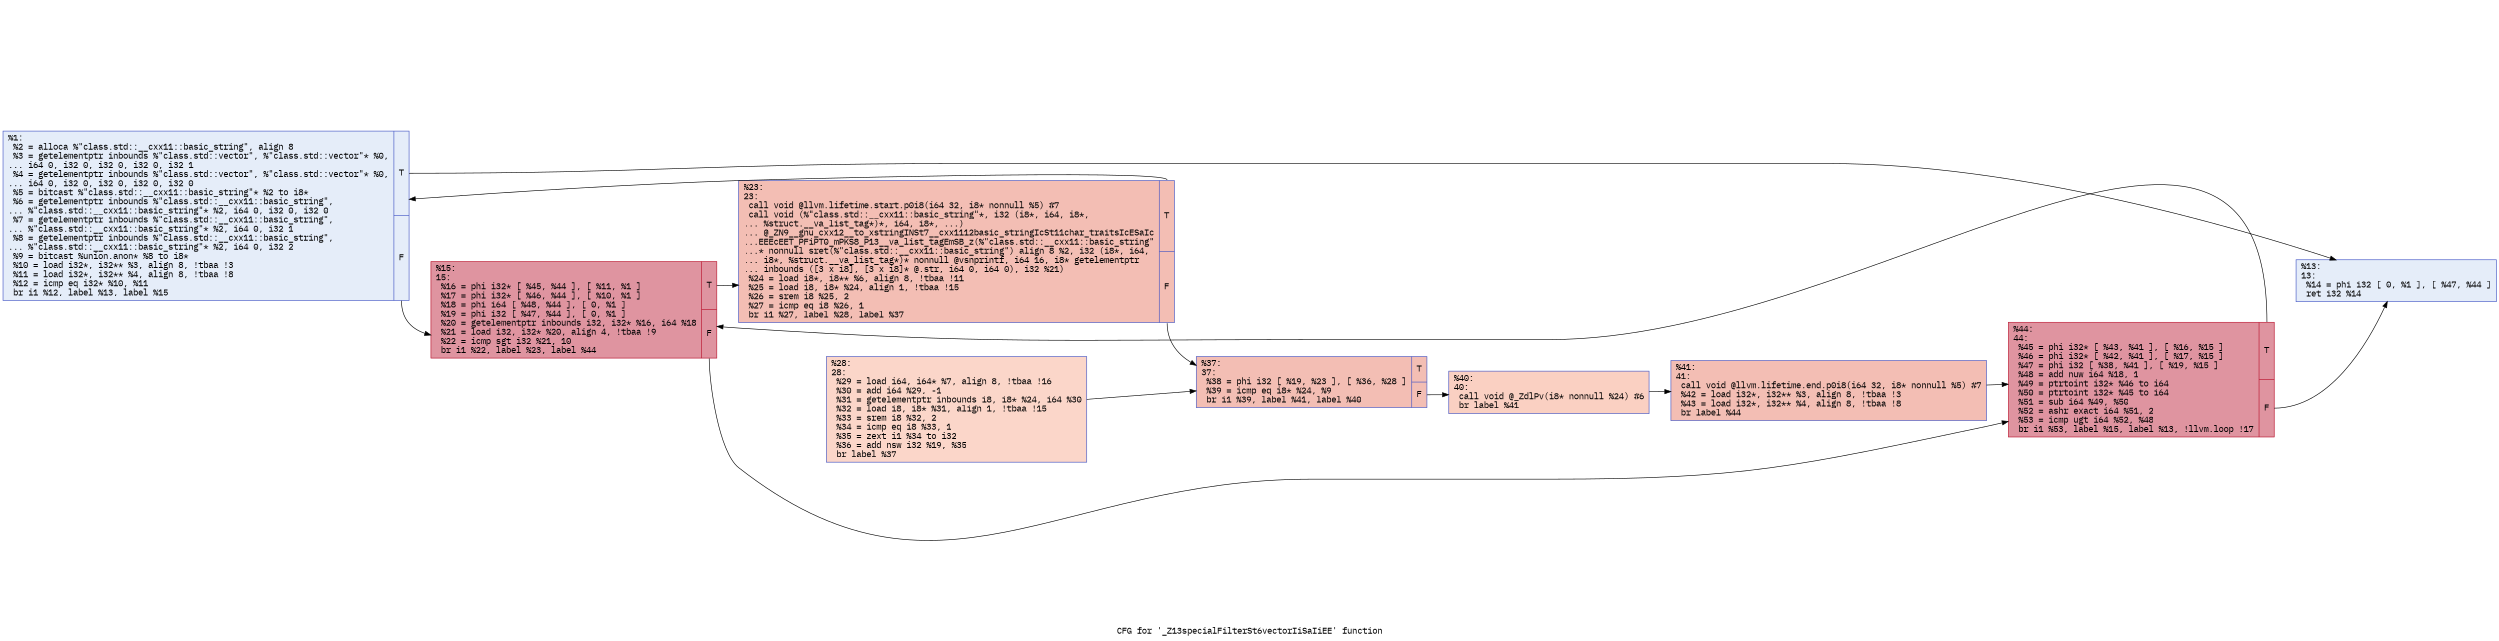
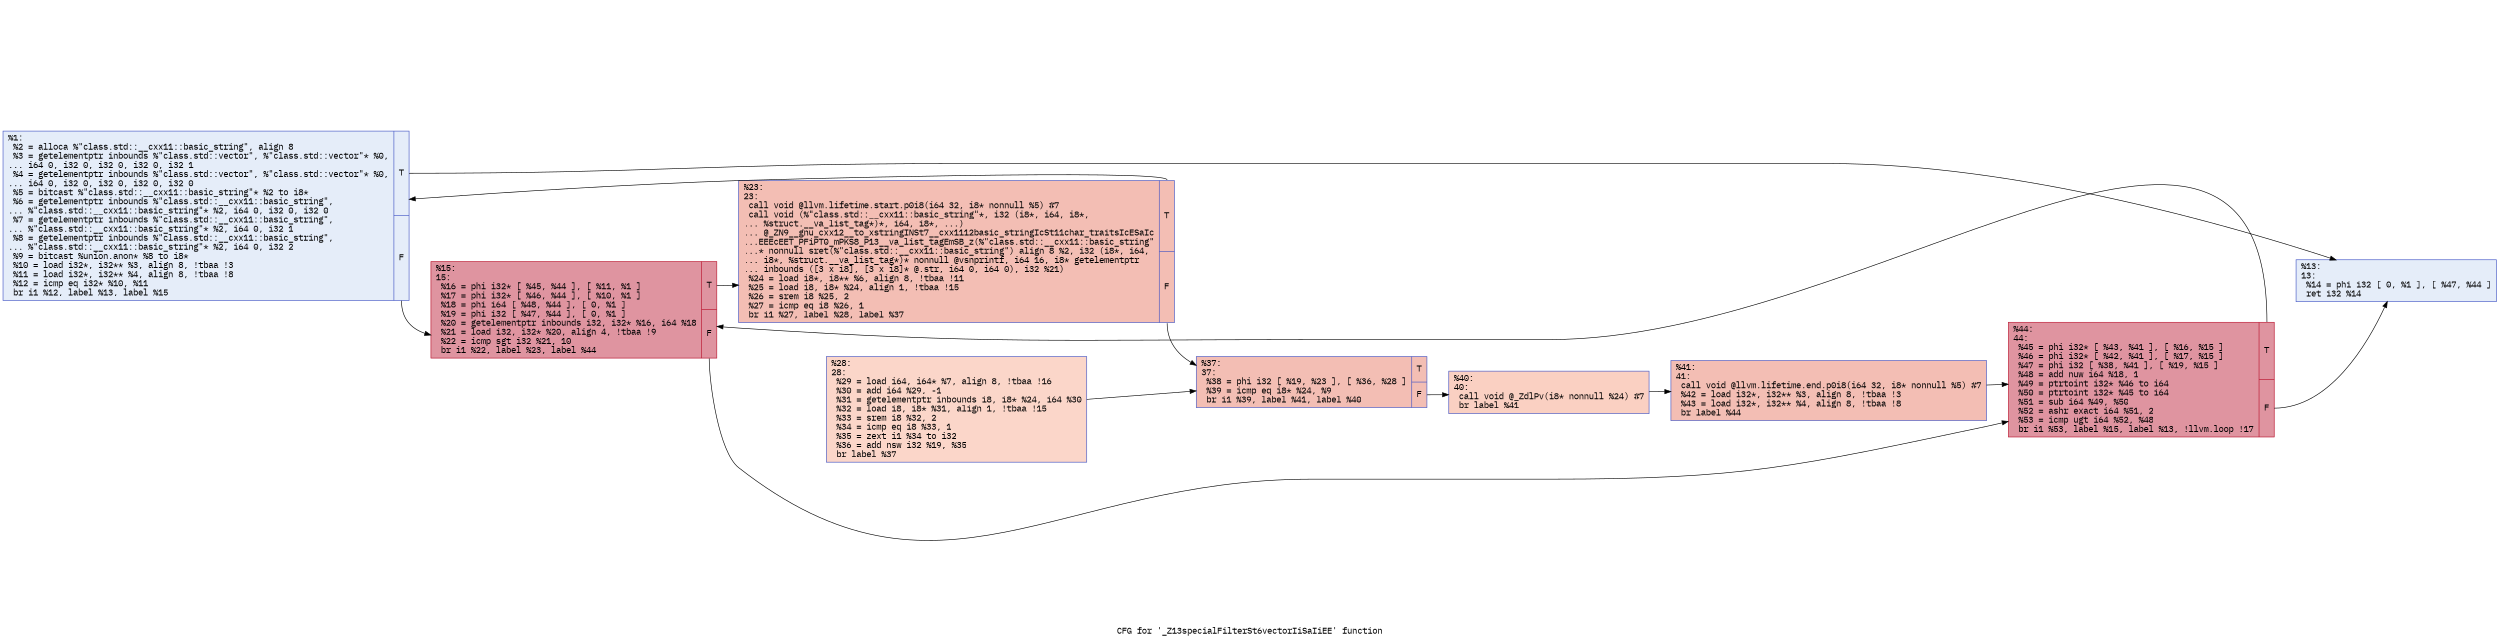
  digraph {
    fontname="IBM Plex Mono"
    label="CFG for '_Z13specialFilterSt6vectorIiSaIiEE' function"
    rankdir=LR
    node [color="#3d50c3ff" fillcolor="#e36c5570" fontname="IBM Plex Mono" shape=record style=filled]
    edge [fontname="IBM Plex Mono" tailport=s0]
    n1 [fillcolor="#c5d6f270" label="{%1:\l  %2 = alloca %\"class.std::__cxx11::basic_string\", align 8\l  %3 = getelementptr inbounds %\"class.std::vector\", %\"class.std::vector\"* %0,\l... i64 0, i32 0, i32 0, i32 0, i32 1\l  %4 = getelementptr inbounds %\"class.std::vector\", %\"class.std::vector\"* %0,\l... i64 0, i32 0, i32 0, i32 0, i32 0\l  %5 = bitcast %\"class.std::__cxx11::basic_string\"* %2 to i8*\l  %6 = getelementptr inbounds %\"class.std::__cxx11::basic_string\",\l... %\"class.std::__cxx11::basic_string\"* %2, i64 0, i32 0, i32 0\l  %7 = getelementptr inbounds %\"class.std::__cxx11::basic_string\",\l... %\"class.std::__cxx11::basic_string\"* %2, i64 0, i32 1\l  %8 = getelementptr inbounds %\"class.std::__cxx11::basic_string\",\l... %\"class.std::__cxx11::basic_string\"* %2, i64 0, i32 2\l  %9 = bitcast %union.anon* %8 to i8*\l  %10 = load i32*, i32** %3, align 8, !tbaa !3\l  %11 = load i32*, i32** %4, align 8, !tbaa !8\l  %12 = icmp eq i32* %10, %11\l  br i1 %12, label %13, label %15\l|{<s0>T|<s1>F}}"]
    n2 [fillcolor="#c5d6f270" label="{%13:\l13:                                               \l  %14 = phi i32 [ 0, %1 ], [ %47, %44 ]\l  ret i32 %14\l}"]
    n3 [color="#b70d28ff" fillcolor="#b70d2870" label="{%15:\l15:                                               \l  %16 = phi i32* [ %45, %44 ], [ %11, %1 ]\l  %17 = phi i32* [ %46, %44 ], [ %10, %1 ]\l  %18 = phi i64 [ %48, %44 ], [ 0, %1 ]\l  %19 = phi i32 [ %47, %44 ], [ 0, %1 ]\l  %20 = getelementptr inbounds i32, i32* %16, i64 %18\l  %21 = load i32, i32* %20, align 4, !tbaa !9\l  %22 = icmp sgt i32 %21, 10\l  br i1 %22, label %23, label %44\l|{<s0>T|<s1>F}}"]
    n4 [label="{%23:\l23:                                               \l  call void @llvm.lifetime.start.p0i8(i64 32, i8* nonnull %5) #7\l  call void (%\"class.std::__cxx11::basic_string\"*, i32 (i8*, i64, i8*,\l... %struct.__va_list_tag*)*, i64, i8*, ...)\l... @_ZN9__gnu_cxx12__to_xstringINSt7__cxx1112basic_stringIcSt11char_traitsIcESaIc\l...EEEcEET_PFiPT0_mPKS8_P13__va_list_tagEmSB_z(%\"class.std::__cxx11::basic_string\"\l...* nonnull sret(%\"class.std::__cxx11::basic_string\") align 8 %2, i32 (i8*, i64,\l... i8*, %struct.__va_list_tag*)* nonnull @vsnprintf, i64 16, i8* getelementptr\l... inbounds ([3 x i8], [3 x i8]* @.str, i64 0, i64 0), i32 %21)\l  %24 = load i8*, i8** %6, align 8, !tbaa !11\l  %25 = load i8, i8* %24, align 1, !tbaa !15\l  %26 = srem i8 %25, 2\l  %27 = icmp eq i8 %26, 1\l  br i1 %27, label %28, label %37\l|{<s0>T|<s1>F}}"]
    n5 [color="#b70d28ff" fillcolor="#b70d2870" label="{%44:\l44:                                               \l  %45 = phi i32* [ %43, %41 ], [ %16, %15 ]\l  %46 = phi i32* [ %42, %41 ], [ %17, %15 ]\l  %47 = phi i32 [ %38, %41 ], [ %19, %15 ]\l  %48 = add nuw i64 %18, 1\l  %49 = ptrtoint i32* %46 to i64\l  %50 = ptrtoint i32* %45 to i64\l  %51 = sub i64 %49, %50\l  %52 = ashr exact i64 %51, 2\l  %53 = icmp ugt i64 %52, %48\l  br i1 %53, label %15, label %13, !llvm.loop !17\l|{<s0>T|<s1>F}}"]
    n6 [label="{%37:\l37:                                               \l  %38 = phi i32 [ %19, %23 ], [ %36, %28 ]\l  %39 = icmp eq i8* %24, %9\l  br i1 %39, label %41, label %40\l|{<s0>T|<s1>F}}"]
    n7 [fillcolor="#f6a38570" label="{%28:\l28:                                               \l  %29 = load i64, i64* %7, align 8, !tbaa !16\l  %30 = add i64 %29, -1\l  %31 = getelementptr inbounds i8, i8* %24, i64 %30\l  %32 = load i8, i8* %31, align 1, !tbaa !15\l  %33 = srem i8 %32, 2\l  %34 = icmp eq i8 %33, 1\l  %35 = zext i1 %34 to i32\l  %36 = add nsw i32 %19, %35\l  br label %37\l}"]
-   n8 [fillcolor="#f3947570" label="{%40:\l40:                                               \l  call void @_ZdlPv(i8* nonnull %24) #6\l  br label %41\l}"]
+   n8 [fillcolor="#f3947570" label="{%40:\l40:                                               \l  call void @_ZdlPv(i8* nonnull %24) #7\l  br label %41\l}"]
    n9 [label="{%41:\l41:                                               \l  call void @llvm.lifetime.end.p0i8(i64 32, i8* nonnull %5) #7\l  %42 = load i32*, i32** %3, align 8, !tbaa !3\l  %43 = load i32*, i32** %4, align 8, !tbaa !8\l  br label %44\l}"]
    n1 -> n2
    n1 -> n3 [tailport=s1]
    n3 -> n4
    n3 -> n5 [tailport=s1]
    n4 -> n1
    n4 -> n6 [tailport=s1]
    n5 -> n2 [tailport=s1]
    n5 -> n3
    n6 -> n8 [tailport=s1]
    n7 -> n6
    n8 -> n9
    n9 -> n5
  }
